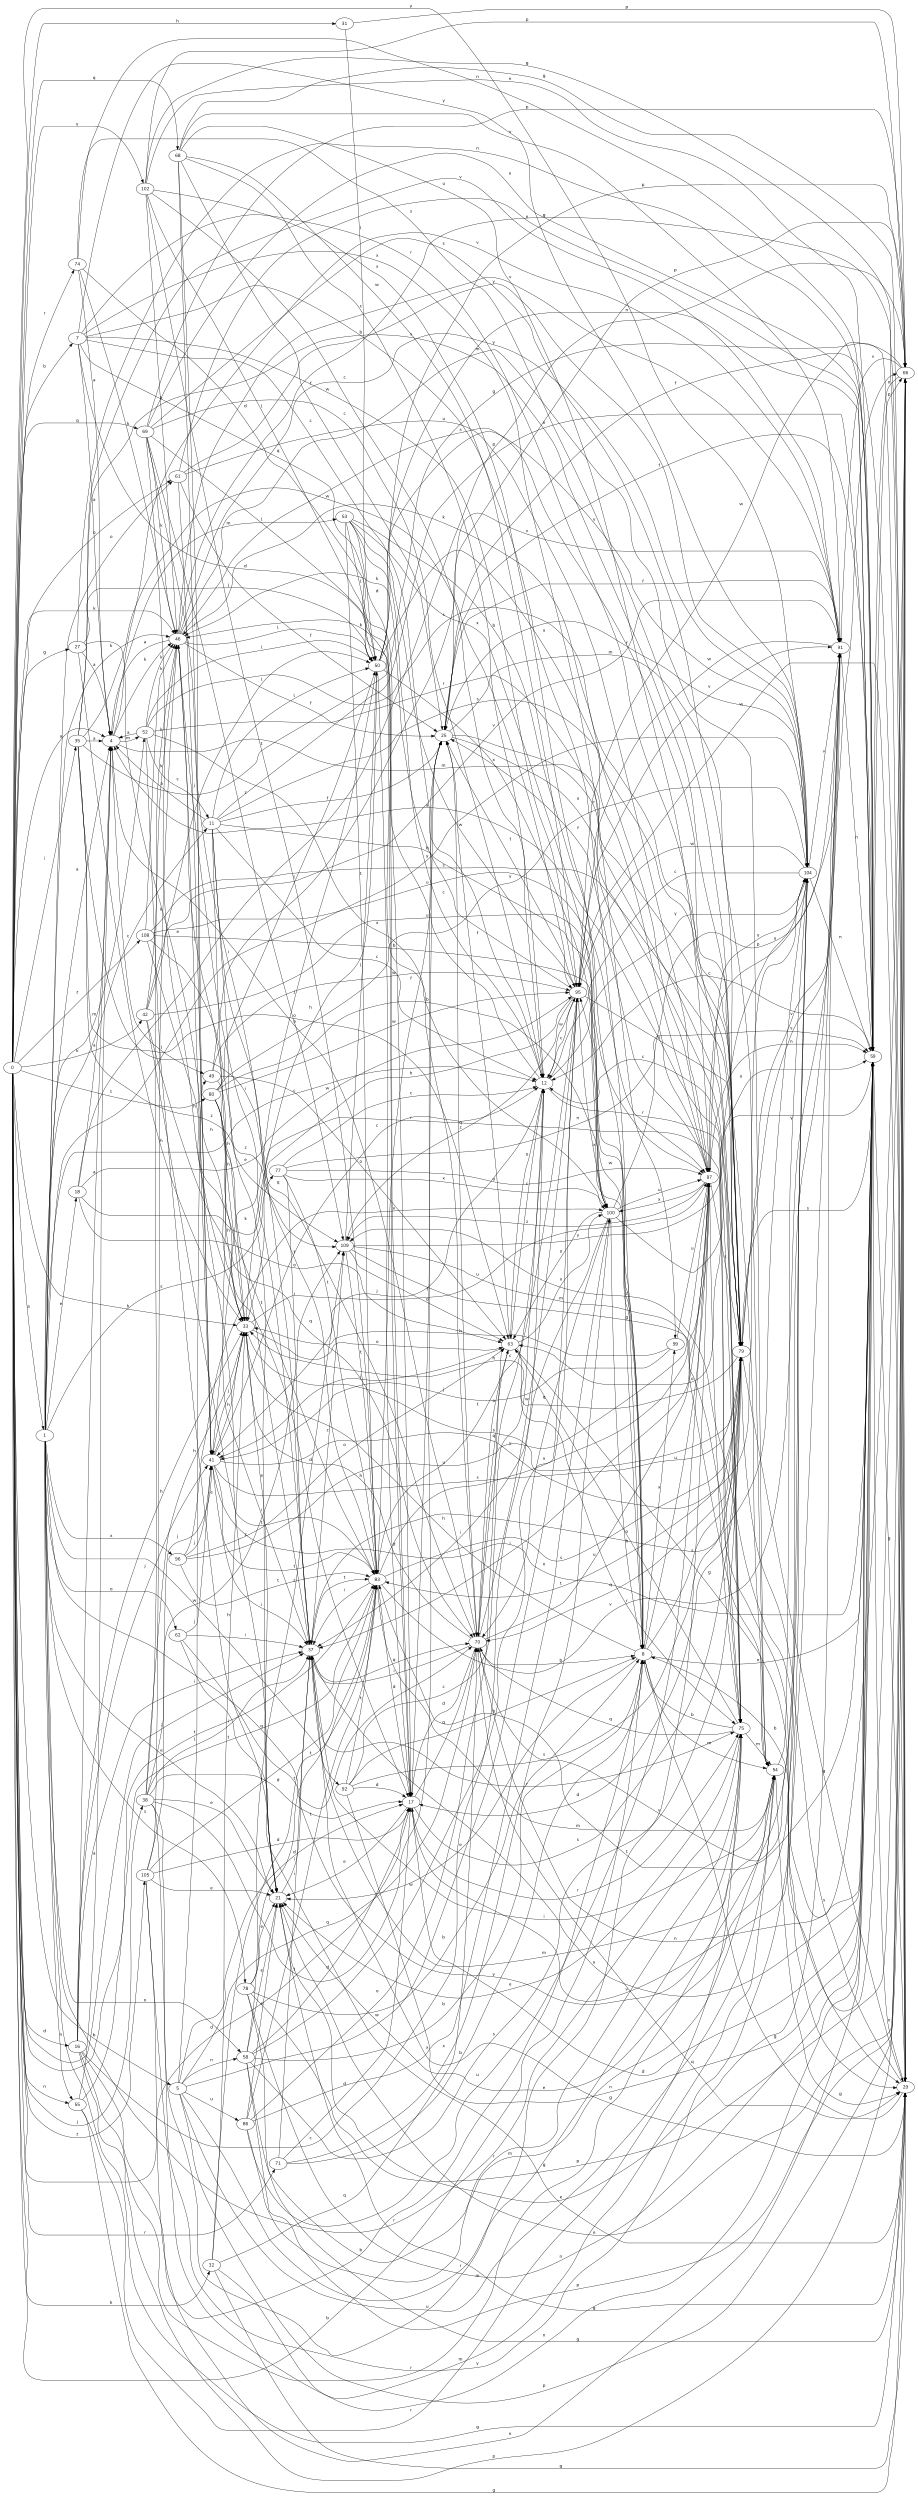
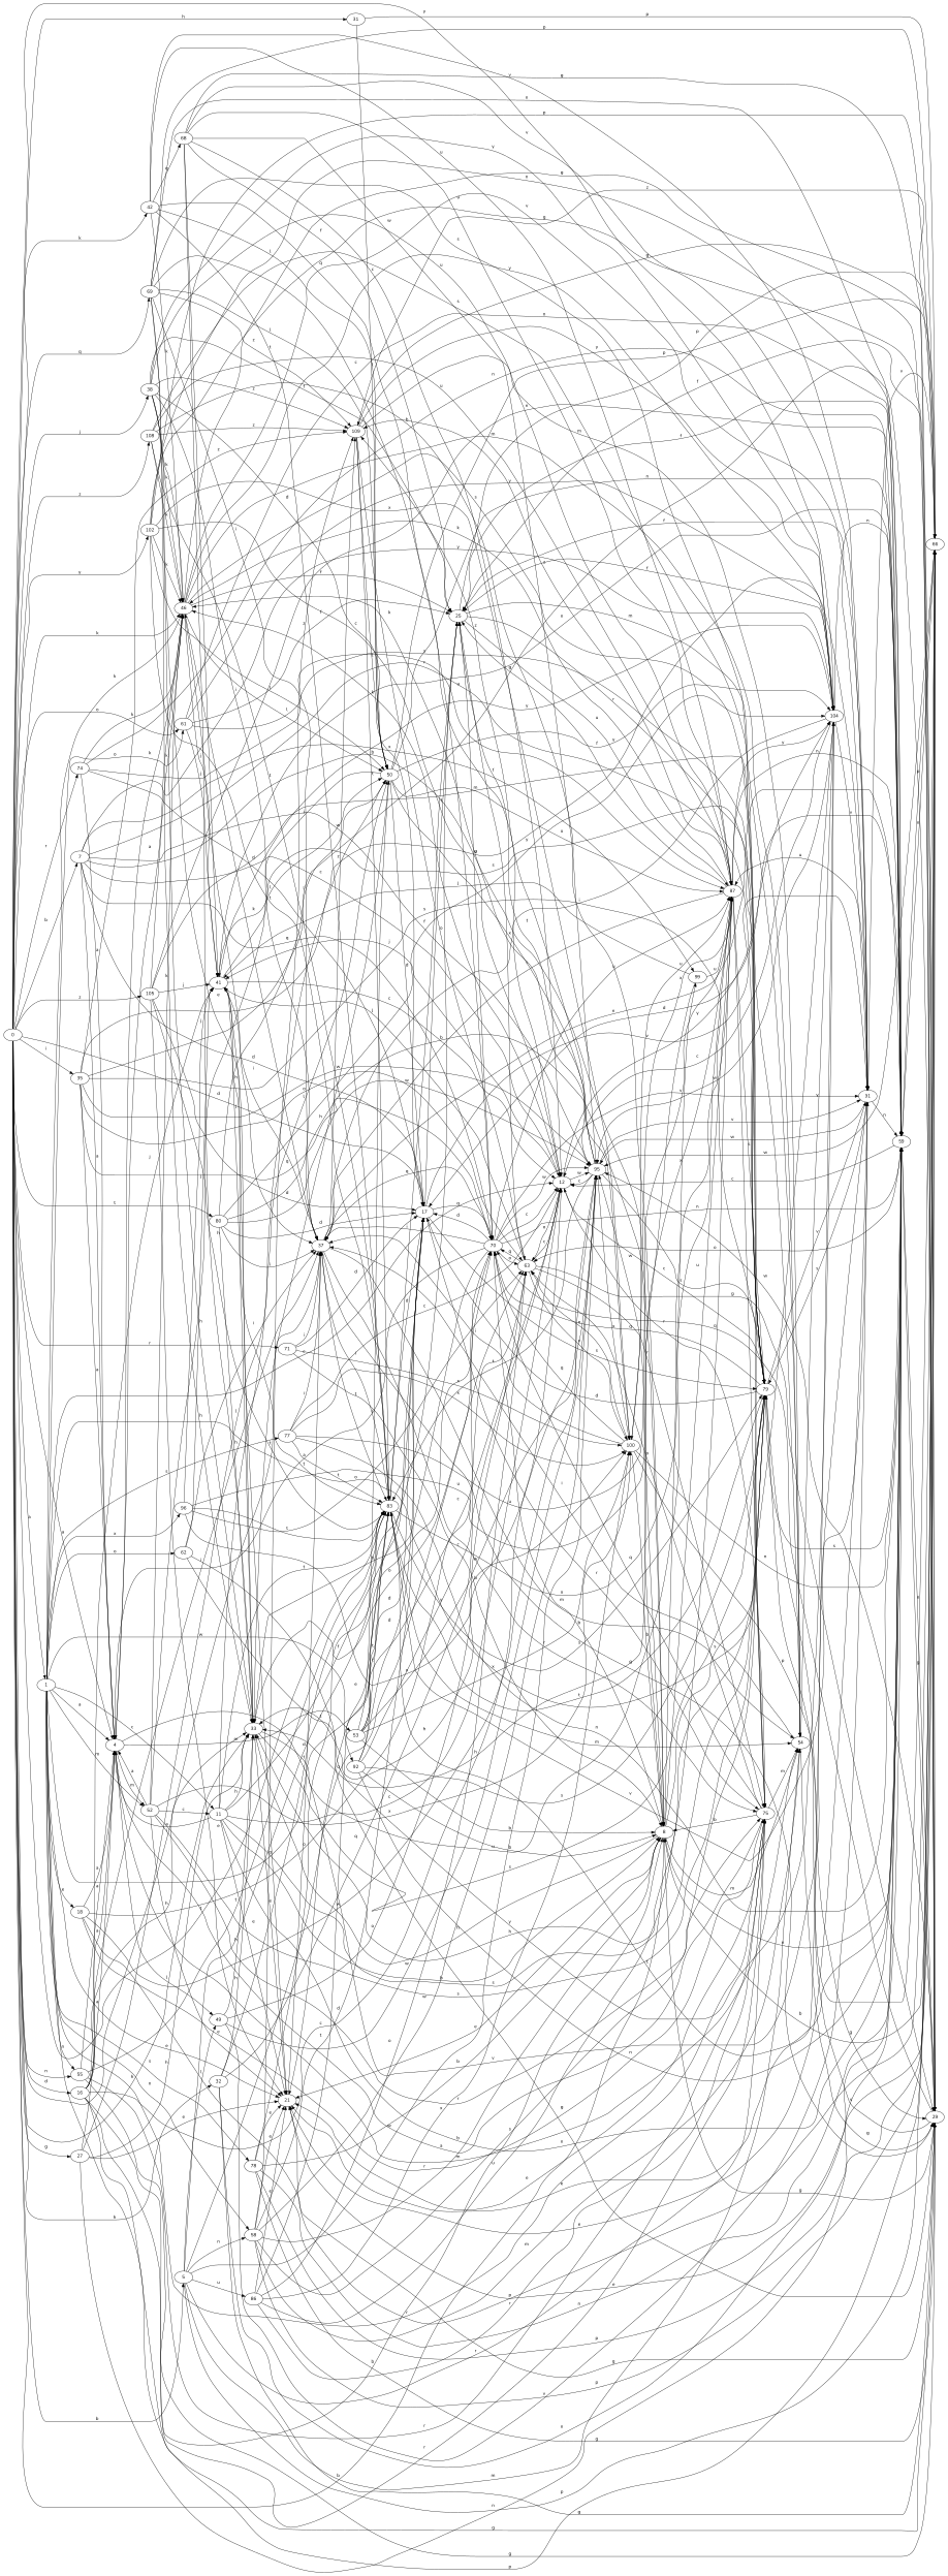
  strict digraph {
    fontname=Nunito
    rankdir=LR
    node [fontname=Nunito]
    edge [fontname=Nunito]
    0
    1
    4
    5
    7
    8
    16
    17
    27
    31
    32
    33
    35
    37
    38
    42
    46
    55
    61
    68
    69
    71
    74
    80
    83
    102
    104
    105
    108
    11
    12
    18
    21
    29
    52
    58
    62
    70
    75
    77
    78
    92
    96
    49
    53
    54
    91
    66
    86
    95
    99
    59
    79
    87
    25
    50
    41
    63
    109
    100
    0 -> 1 [label=a]
    0 -> 4 [label=a]
    0 -> 5 [label=b]
    0 -> 7 [label=b]
    0 -> 8 [label=b]
    0 -> 16 [label=d]
    0 -> 17 [label=d]
    0 -> 27 [label=g]
    0 -> 31 [label=h]
    0 -> 32 [label=h]
    0 -> 33 [label=h]
    0 -> 35 [label=i]
    0 -> 37 [label=i]
    0 -> 38 [label=j]
    0 -> 42 [label=k]
    0 -> 46 [label=k]
    0 -> 55 [label=n]
    0 -> 61 [label=o]
-   0 -> 68 [label=q]
+   42 -> 68 [label=q]
    0 -> 69 [label=q]
    0 -> 71 [label=r]
    0 -> 74 [label=r]
    0 -> 80 [label=t]
    0 -> 83 [label=t]
    0 -> 102 [label=y]
    0 -> 104 [label=y]
    0 -> 105 [label=z]
    0 -> 108 [label=z]
    1 -> 4 [label=a]
    1 -> 46 [label=k]
    1 -> 55 [label=n]
    1 -> 61 [label=o]
    1 -> 104 [label=y]
    1 -> 11 [label=c]
    1 -> 12 [label=c]
    1 -> 18 [label=e]
    1 -> 21 [label=e]
    1 -> 29 [label=g]
    1 -> 52 [label=m]
    1 -> 58 [label=n]
    1 -> 62 [label=o]
    1 -> 70 [label=q]
    1 -> 75 [label=r]
    1 -> 77 [label=s]
    1 -> 78 [label=s]
    1 -> 92 [label=w]
    1 -> 96 [label=x]
    4 -> 46 [label=k]
    4 -> 52 [label=m]
    4 -> 49 [label=l]
    4 -> 53 [label=m]
    4 -> 54 [label=m]
    4 -> 91 [label=v]
    5 -> 17 [label=d]
    5 -> 58 [label=n]
    5 -> 70 [label=q]
    5 -> 75 [label=r]
    5 -> 49 [label=l]
    5 -> 54 [label=m]
    5 -> 66 [label=p]
    5 -> 86 [label=u]
    5 -> 95 [label=w]
    7 -> 4 [label=a]
    7 -> 8 [label=b]
    7 -> 17 [label=d]
    7 -> 104 [label=y]
    7 -> 12 [label=c]
    7 -> 70 [label=q]
    7 -> 75 [label=r]
    7 -> 95 [label=w]
    7 -> 99 [label=x]
    8 -> 33 [label=h]
    8 -> 21 [label=e]
    8 -> 29 [label=g]
    8 -> 54 [label=m]
    8 -> 95 [label=w]
    8 -> 99 [label=x]
    8 -> 59 [label=n]
    8 -> 79 [label=s]
    8 -> 87 [label=u]
    16 -> 4 [label=a]
    16 -> 8 [label=b]
    16 -> 33 [label=h]
    16 -> 37 [label=i]
    16 -> 12 [label=c]
    16 -> 75 [label=r]
    16 -> 66 [label=p]
    16 -> 41 [label=j]
    17 -> 21 [label=e]
    17 -> 70 [label=q]
    17 -> 75 [label=r]
    17 -> 91 [label=v]
    17 -> 79 [label=s]
    17 -> 25 [label=f]
    27 -> 4 [label=a]
    27 -> 33 [label=h]
    27 -> 21 [label=e]
    27 -> 59 [label=n]
    27 -> 50 [label=l]
    31 -> 66 [label=p]
    31 -> 50 [label=l]
    32 -> 33 [label=h]
    32 -> 83 [label=t]
    32 -> 29 [label=g]
    32 -> 70 [label=q]
    32 -> 59 [label=n]
    33 -> 21 [label=e]
    33 -> 79 [label=s]
    33 -> 87 [label=u]
    33 -> 41 [label=j]
    33 -> 63 [label=o]
    35 -> 4 [label=a]
    35 -> 29 [label=g]
    35 -> 70 [label=q]
    35 -> 91 [label=v]
    35 -> 95 [label=w]
    35 -> 79 [label=s]
    35 -> 63 [label=o]
    35 -> 109 [label=z]
    37 -> 46 [label=k]
    37 -> 83 [label=t]
    37 -> 29 [label=g]
    37 -> 70 [label=q]
    37 -> 75 [label=r]
    37 -> 54 [label=m]
    37 -> 59 [label=n]
    37 -> 109 [label=z]
    38 -> 17 [label=d]
    38 -> 33 [label=h]
    38 -> 37 [label=i]
    38 -> 46 [label=k]
    38 -> 104 [label=y]
    38 -> 21 [label=e]
    38 -> 87 [label=u]
    38 -> 25 [label=f]
    38 -> 109 [label=z]
    42 -> 46 [label=k]
    42 -> 83 [label=t]
    42 -> 70 [label=q]
    42 -> 91 [label=v]
    42 -> 87 [label=u]
    42 -> 50 [label=l]
    46 -> 4 [label=a]
    46 -> 37 [label=i]
    46 -> 104 [label=y]
    46 -> 29 [label=g]
    46 -> 54 [label=m]
    46 -> 91 [label=v]
    46 -> 79 [label=s]
    46 -> 25 [label=f]
    46 -> 50 [label=l]
    46 -> 41 [label=j]
    55 -> 4 [label=a]
    55 -> 83 [label=t]
    55 -> 29 [label=g]
    55 -> 75 [label=r]
    61 -> 104 [label=y]
    61 -> 59 [label=n]
    61 -> 87 [label=u]
    61 -> 25 [label=f]
    61 -> 41 [label=j]
    68 -> 33 [label=h]
    68 -> 12 [label=c]
    68 -> 29 [label=g]
    68 -> 91 [label=v]
    68 -> 95 [label=w]
    68 -> 87 [label=u]
    68 -> 25 [label=f]
    68 -> 41 [label=j]
    69 -> 33 [label=h]
    69 -> 37 [label=i]
    69 -> 46 [label=k]
    69 -> 12 [label=c]
    69 -> 66 [label=p]
    69 -> 59 [label=n]
    69 -> 79 [label=s]
    69 -> 50 [label=l]
    69 -> 109 [label=z]
    71 -> 8 [label=b]
    71 -> 17 [label=d]
    71 -> 37 [label=i]
    71 -> 100 [label=x]
    74 -> 4 [label=a]
    74 -> 17 [label=d]
    74 -> 46 [label=k]
    74 -> 59 [label=n]
    74 -> 79 [label=s]
    80 -> 8 [label=b]
    80 -> 17 [label=d]
    80 -> 33 [label=h]
    80 -> 37 [label=i]
    80 -> 104 [label=y]
    80 -> 95 [label=w]
    80 -> 50 [label=l]
    83 -> 17 [label=d]
    83 -> 37 [label=i]
    83 -> 54 [label=m]
    83 -> 91 [label=v]
    83 -> 79 [label=s]
    83 -> 87 [label=u]
    83 -> 25 [label=f]
    102 -> 46 [label=k]
    102 -> 83 [label=t]
    102 -> 12 [label=c]
    102 -> 29 [label=g]
    102 -> 66 [label=p]
    102 -> 59 [label=n]
    102 -> 50 [label=l]
    102 -> 100 [label=x]
    104 -> 37 [label=i]
    104 -> 12 [label=c]
    104 -> 21 [label=e]
    104 -> 91 [label=v]
    104 -> 95 [label=w]
    104 -> 59 [label=n]
    104 -> 25 [label=f]
    105 -> 17 [label=d]
    105 -> 46 [label=k]
    105 -> 83 [label=t]
    105 -> 21 [label=e]
    105 -> 54 [label=m]
    105 -> 59 [label=n]
    105 -> 41 [label=j]
    108 -> 8 [label=b]
    108 -> 46 [label=k]
    108 -> 83 [label=t]
    108 -> 79 [label=s]
    108 -> 87 [label=u]
    108 -> 109 [label=z]
    11 -> 4 [label=a]
    11 -> 8 [label=b]
    11 -> 33 [label=h]
    11 -> 83 [label=t]
    11 -> 12 [label=c]
    11 -> 21 [label=e]
    11 -> 59 [label=n]
    11 -> 79 [label=s]
    11 -> 25 [label=f]
    11 -> 50 [label=l]
    12 -> 46 [label=k]
    12 -> 104 [label=y]
    12 -> 75 [label=r]
    12 -> 95 [label=w]
    12 -> 41 [label=j]
    12 -> 63 [label=o]
    18 -> 4 [label=a]
    18 -> 75 [label=r]
    18 -> 66 [label=p]
    18 -> 95 [label=w]
    18 -> 63 [label=o]
    21 -> 37 [label=i]
    21 -> 29 [label=g]
    29 -> 70 [label=q]
    29 -> 95 [label=w]
    29 -> 59 [label=n]
    29 -> 79 [label=s]
    29 -> 25 [label=f]
    52 -> 4 [label=a]
    52 -> 46 [label=k]
    52 -> 11 [label=c]
    52 -> 21 [label=e]
    52 -> 75 [label=r]
    52 -> 79 [label=s]
    52 -> 50 [label=l]
    52 -> 100 [label=x]
    58 -> 8 [label=b]
    58 -> 17 [label=d]
    58 -> 21 [label=e]
    58 -> 54 [label=m]
    58 -> 66 [label=p]
    58 -> 95 [label=w]
    58 -> 79 [label=s]
    58 -> 109 [label=z]
    62 -> 37 [label=i]
    62 -> 104 [label=y]
    62 -> 29 [label=g]
    62 -> 41 [label=j]
    70 -> 4 [label=a]
    70 -> 8 [label=b]
    70 -> 17 [label=d]
    70 -> 33 [label=h]
    70 -> 37 [label=i]
    70 -> 12 [label=c]
    70 -> 91 [label=v]
    70 -> 95 [label=w]
    70 -> 59 [label=n]
    70 -> 87 [label=u]
    70 -> 63 [label=o]
    75 -> 4 [label=a]
    75 -> 8 [label=b]
    75 -> 21 [label=e]
    75 -> 70 [label=q]
    75 -> 54 [label=m]
    75 -> 63 [label=o]
    77 -> 37 [label=i]
    77 -> 83 [label=t]
    77 -> 12 [label=c]
    77 -> 59 [label=n]
    77 -> 87 [label=u]
    77 -> 100 [label=x]
    78 -> 8 [label=b]
    78 -> 83 [label=t]
    78 -> 21 [label=e]
    78 -> 29 [label=g]
    78 -> 66 [label=p]
    78 -> 59 [label=n]
    92 -> 8 [label=b]
    92 -> 17 [label=d]
    92 -> 83 [label=t]
    92 -> 12 [label=c]
    92 -> 59 [label=n]
    92 -> 79 [label=s]
    96 -> 83 [label=t]
    96 -> 87 [label=u]
    96 -> 41 [label=j]
    96 -> 63 [label=o]
    96 -> 100 [label=x]
    49 -> 33 [label=h]
    49 -> 91 [label=v]
    49 -> 95 [label=w]
    49 -> 63 [label=o]
    53 -> 8 [label=b]
    53 -> 17 [label=d]
    53 -> 83 [label=t]
    53 -> 12 [label=c]
    53 -> 95 [label=w]
    53 -> 50 [label=l]
    53 -> 100 [label=x]
    54 -> 37 [label=i]
    54 -> 104 [label=y]
    54 -> 29 [label=g]
    91 -> 21 [label=e]
    91 -> 95 [label=w]
    91 -> 59 [label=n]
    91 -> 79 [label=s]
    91 -> 87 [label=u]
    91 -> 25 [label=f]
    66 -> 8 [label=b]
    66 -> 21 [label=e]
    66 -> 91 [label=v]
    66 -> 95 [label=w]
    66 -> 59 [label=n]
    66 -> 109 [label=z]
    86 -> 83 [label=t]
    86 -> 21 [label=e]
    86 -> 75 [label=r]
    86 -> 87 [label=u]
    86 -> 63 [label=o]
    86 -> 100 [label=x]
    95 -> 33 [label=h]
    95 -> 46 [label=k]
    95 -> 83 [label=t]
    95 -> 12 [label=c]
    95 -> 91 [label=v]
    95 -> 79 [label=s]
    95 -> 25 [label=f]
    95 -> 109 [label=z]
    95 -> 100 [label=x]
    99 -> 33 [label=h]
    99 -> 87 [label=u]
    99 -> 41 [label=j]
    59 -> 17 [label=d]
    59 -> 83 [label=t]
    59 -> 12 [label=c]
    59 -> 29 [label=g]
    59 -> 66 [label=p]
    59 -> 79 [label=s]
    59 -> 25 [label=f]
    59 -> 63 [label=o]
    79 -> 17 [label=d]
    79 -> 33 [label=h]
    79 -> 83 [label=t]
    79 -> 12 [label=c]
    79 -> 29 [label=g]
    79 -> 70 [label=q]
    79 -> 91 [label=v]
    87 -> 37 [label=i]
    87 -> 46 [label=k]
    87 -> 104 [label=y]
    87 -> 75 [label=r]
    87 -> 59 [label=n]
    87 -> 79 [label=s]
    87 -> 25 [label=f]
    87 -> 109 [label=z]
    87 -> 100 [label=x]
    25 -> 70 [label=q]
    25 -> 75 [label=r]
    25 -> 54 [label=m]
    25 -> 66 [label=p]
    25 -> 87 [label=u]
    50 -> 17 [label=d]
    50 -> 33 [label=h]
    50 -> 104 [label=y]
    50 -> 66 [label=p]
    50 -> 59 [label=n]
    50 -> 87 [label=u]
    50 -> 41 [label=j]
    50 -> 100 [label=x]
    41 -> 33 [label=h]
    41 -> 37 [label=i]
    41 -> 83 [label=t]
    41 -> 104 [label=y]
    41 -> 12 [label=c]
    41 -> 59 [label=n]
    41 -> 79 [label=s]
    63 -> 12 [label=c]
    63 -> 29 [label=g]
    63 -> 70 [label=q]
    63 -> 75 [label=r]
    63 -> 25 [label=f]
    63 -> 41 [label=j]
    63 -> 100 [label=x]
    109 -> 83 [label=t]
    109 -> 104 [label=y]
    109 -> 29 [label=g]
    109 -> 54 [label=m]
    109 -> 50 [label=l]
    109 -> 63 [label=o]
    100 -> 8 [label=b]
    100 -> 37 [label=i]
    100 -> 70 [label=q]
    100 -> 66 [label=p]
    100 -> 59 [label=n]
    100 -> 87 [label=u]
    100 -> 63 [label=o]
  }
